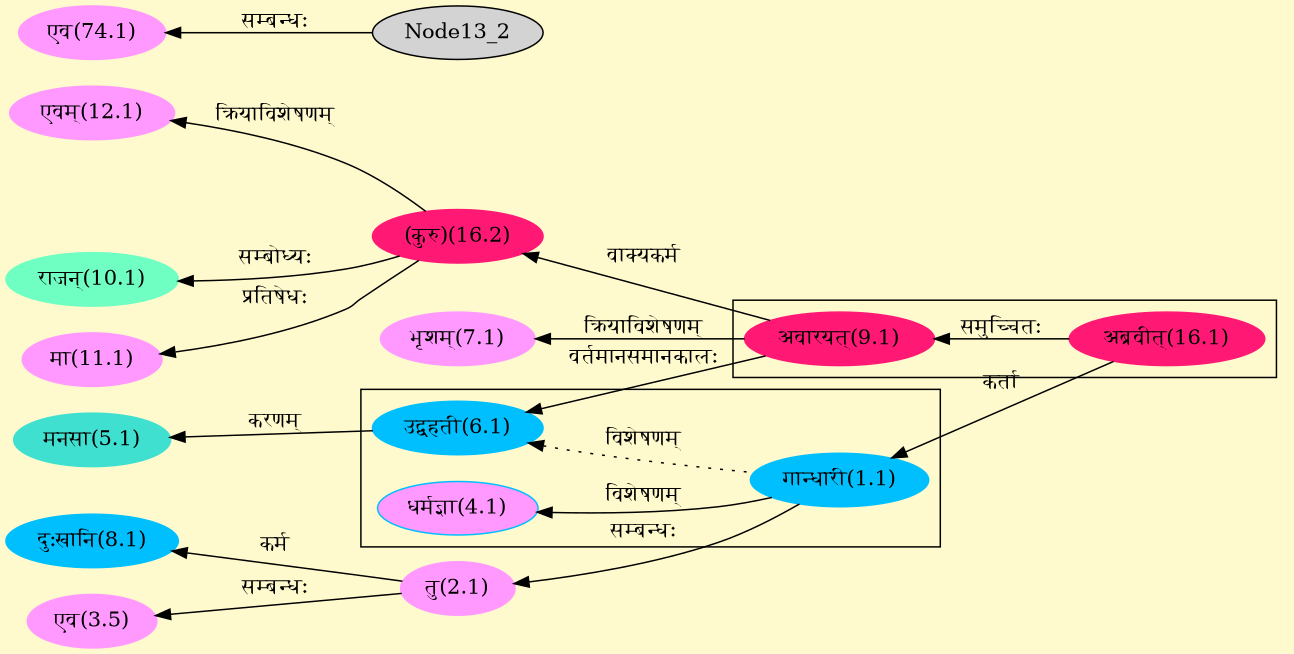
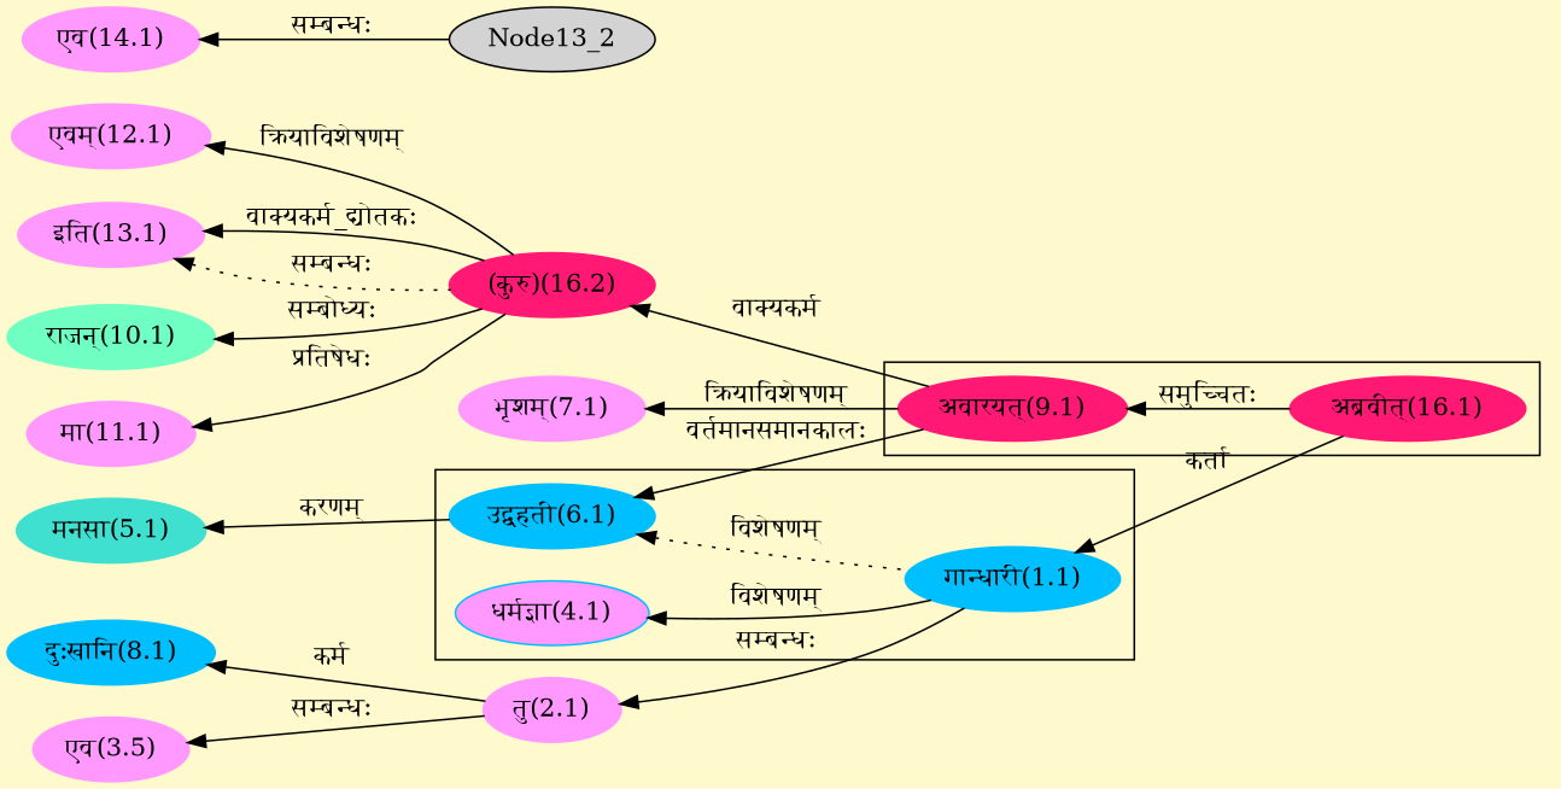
  digraph {
    bgcolor=lemonchiffon1
    compound=true
    rankdir=LR
    node [color="#FF99FF" style=filled]
    edge [dir=back]
    n1 [color="#00BFFF" fillcolor="#FF99FF" label="धर्मज्ञा(4.1)"]
    n2 [color="#00BFFF" label="गान्धारी(1.1)"]
    n3 [color="#00BFFF" label="उद्वहती(6.1)"]
    n4 [color="#FF1975" label="अवारयत्(9.1)"]
    n5 [color="#FF1975" label="अब्रवीत्(16.1)"]
    n6 [label="तु(2.1)"]
    n7 [label="एव(3.5)"]
    n8 [color="#40E0D0" label="मनसा(5.1)"]
    n9 [label="भृशम्(7.1)"]
    n10 [color="#00BFFF" label="दुःखानि(8.1)"]
    n11 [color="#6FFFC3" label="राजन्(10.1)"]
    n12 [color="#FF1975" label="(कुरु)(16.2)"]
    n13 [label="मा(11.1)"]
    n14 [label="एवम्(12.1)"]
-   n16 [label="एव(74.1)"]
+   n15 [label="इति(13.1)"]
+   n16 [label="एव(14.1)"]
    Node13_2 [color=""]
    subgraph cluster_1 {
      n1
      n2
      n3
    }
    subgraph cluster_2 {
      n4
      n5
    }
    n1 -> n2 [label="विशेषणम्"]
    n2 -> n5 [label="कर्ता"]
    n3 -> n2 [label="विशेषणम्" style=dotted]
    n3 -> n4 [label="वर्तमानसमानकालः"]
    n4 -> n5 [label="समुच्चितः"]
    n6 -> n2 [label="सम्बन्धः"]
    n7 -> n6 [label="सम्बन्धः"]
    n8 -> n3 [label="करणम्"]
    n9 -> n4 [label="क्रियाविशेषणम्"]
    n10 -> n6 [label="कर्म"]
    n11 -> n12 [label="सम्बोध्यः"]
    n12 -> n4 [label="वाक्यकर्म"]
    n13 -> n12 [label="प्रतिषेधः"]
    n14 -> n12 [label="क्रियाविशेषणम्"]
+   n15 -> n12 [label="वाक्यकर्म_द्योतकः"]
+   n15 -> n12 [label="सम्बन्धः" style=dotted]
    n16 -> Node13_2 [label="सम्बन्धः"]
  }
